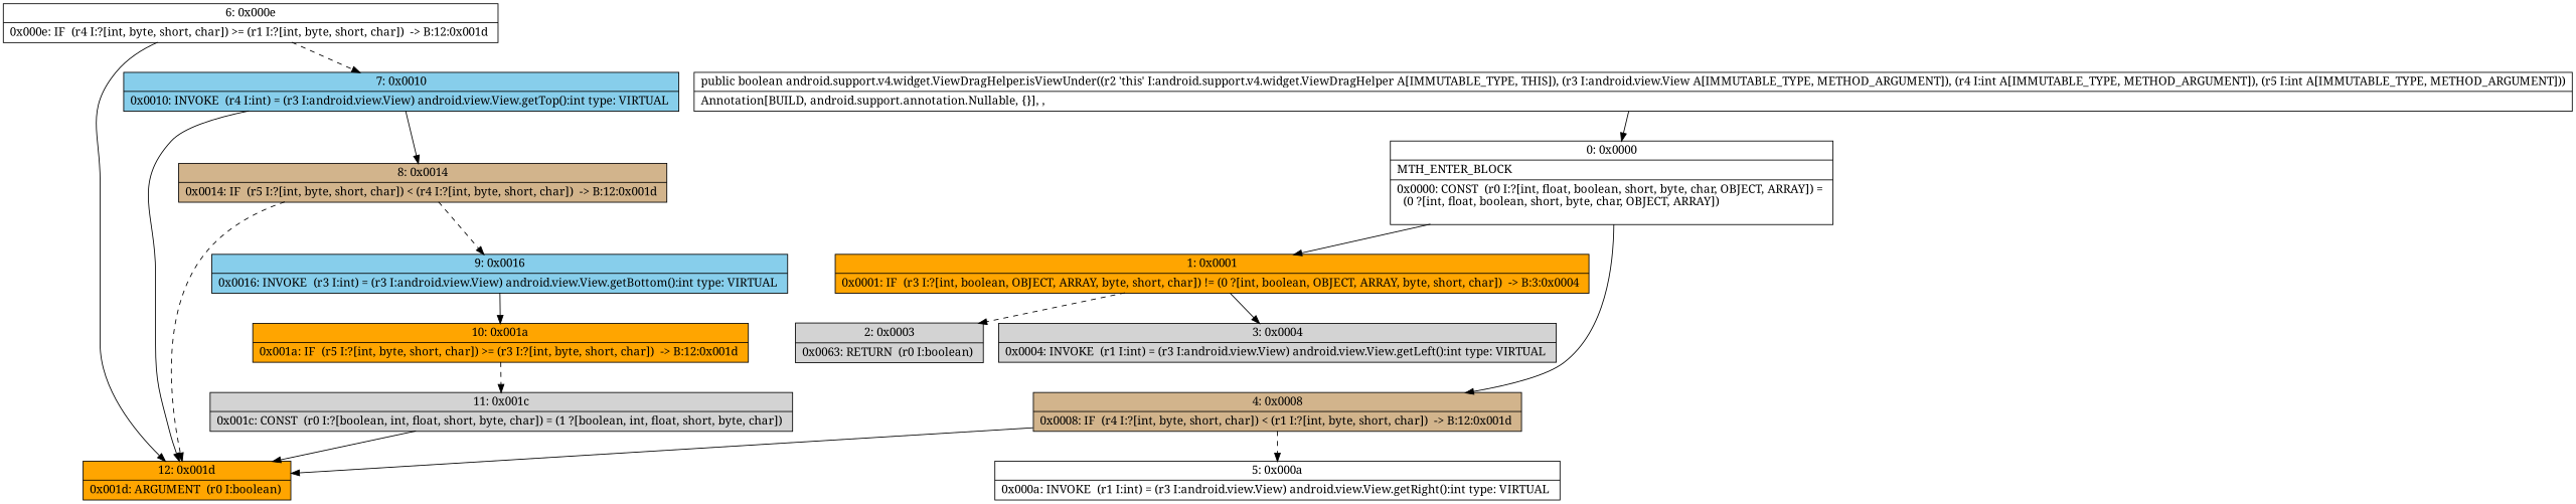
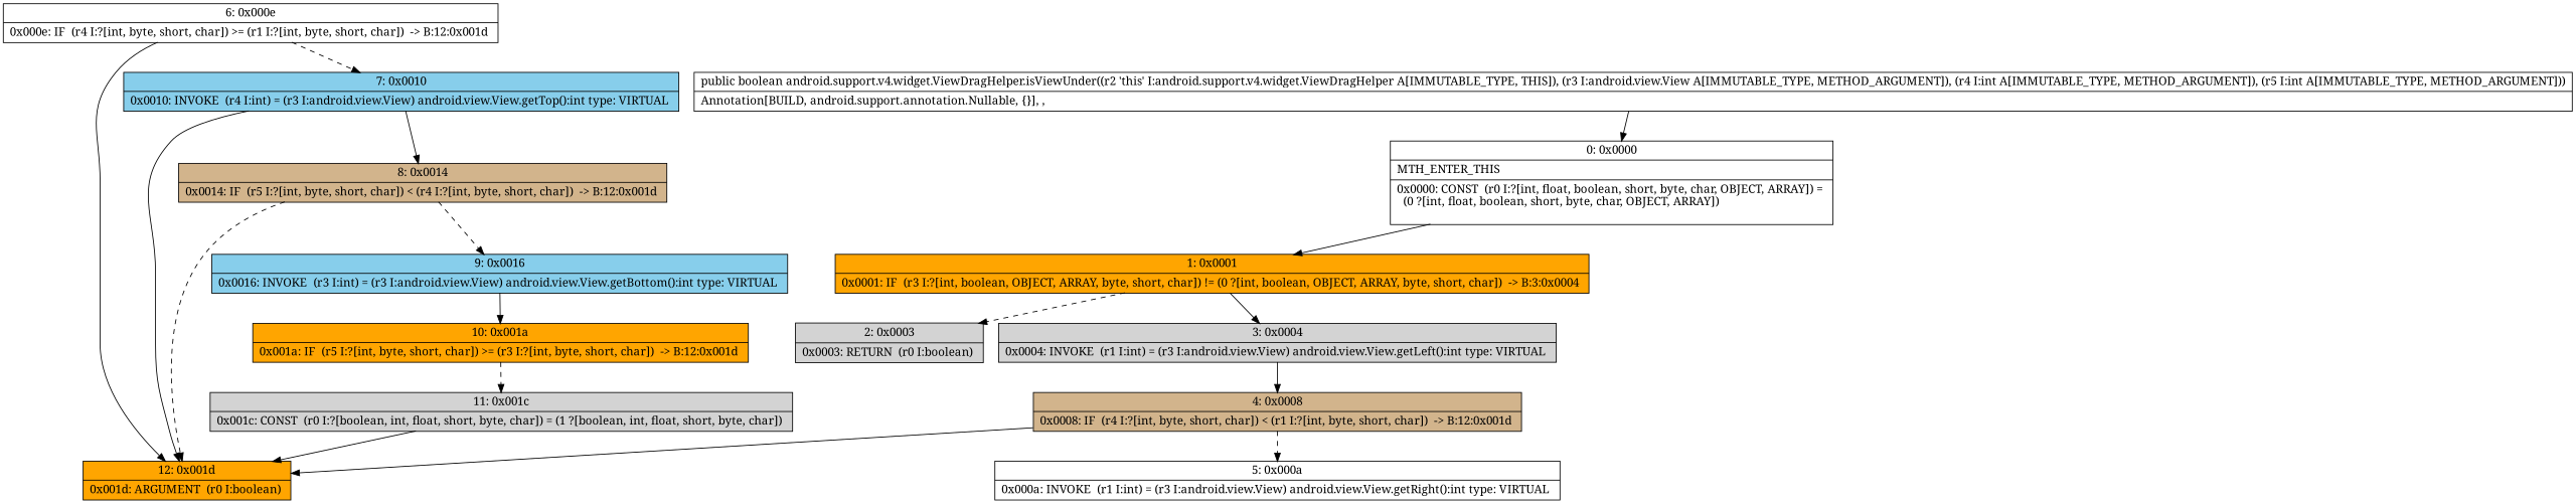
  digraph {
    fontname="Noto Serif"
    node [fillcolor=white fontname="Noto Serif" shape=record style=filled]
    edge [fontname="Noto Serif"]
-   n1 [label="{0\:\ 0x0000|MTH_ENTER_BLOCK\l|0x0000: CONST  (r0 I:?[int, float, boolean, short, byte, char, OBJECT, ARRAY]) = \l  (0 ?[int, float, boolean, short, byte, char, OBJECT, ARRAY])\l \l}"]
+   n1 [label="{0\:\ 0x0000|MTH_ENTER_THIS\l|0x0000: CONST  (r0 I:?[int, float, boolean, short, byte, char, OBJECT, ARRAY]) = \l  (0 ?[int, float, boolean, short, byte, char, OBJECT, ARRAY])\l \l}"]
    n2 [fillcolor=orange label="{1\:\ 0x0001|0x0001: IF  (r3 I:?[int, boolean, OBJECT, ARRAY, byte, short, char]) != (0 ?[int, boolean, OBJECT, ARRAY, byte, short, char])  \-\> B:3:0x0004 \l}"]
-   n3 [fillcolor=lightgrey label="{2\:\ 0x0003|0x0063: RETURN  (r0 I:boolean) \l}"]
+   n3 [fillcolor=lightgrey label="{2\:\ 0x0003|0x0003: RETURN  (r0 I:boolean) \l}"]
    n4 [fillcolor=lightgrey label="{3\:\ 0x0004|0x0004: INVOKE  (r1 I:int) = (r3 I:android.view.View) android.view.View.getLeft():int type: VIRTUAL \l}"]
    n5 [fillcolor=tan label="{4\:\ 0x0008|0x0008: IF  (r4 I:?[int, byte, short, char]) \< (r1 I:?[int, byte, short, char])  \-\> B:12:0x001d \l}"]
    n6 [label="{5\:\ 0x000a|0x000a: INVOKE  (r1 I:int) = (r3 I:android.view.View) android.view.View.getRight():int type: VIRTUAL \l}"]
    n7 [fillcolor=orange label="{12\:\ 0x001d|0x001d: ARGUMENT  (r0 I:boolean) \l}"]
    n8 [label="{6\:\ 0x000e|0x000e: IF  (r4 I:?[int, byte, short, char]) \>= (r1 I:?[int, byte, short, char])  \-\> B:12:0x001d \l}"]
    n9 [fillcolor=skyblue label="{7\:\ 0x0010|0x0010: INVOKE  (r4 I:int) = (r3 I:android.view.View) android.view.View.getTop():int type: VIRTUAL \l}"]
    n10 [fillcolor=tan label="{8\:\ 0x0014|0x0014: IF  (r5 I:?[int, byte, short, char]) \< (r4 I:?[int, byte, short, char])  \-\> B:12:0x001d \l}"]
    n11 [fillcolor=skyblue label="{9\:\ 0x0016|0x0016: INVOKE  (r3 I:int) = (r3 I:android.view.View) android.view.View.getBottom():int type: VIRTUAL \l}"]
    n12 [fillcolor=orange label="{10\:\ 0x001a|0x001a: IF  (r5 I:?[int, byte, short, char]) \>= (r3 I:?[int, byte, short, char])  \-\> B:12:0x001d \l}"]
    n13 [fillcolor=lightgrey label="{11\:\ 0x001c|0x001c: CONST  (r0 I:?[boolean, int, float, short, byte, char]) = (1 ?[boolean, int, float, short, byte, char]) \l}"]
    n14 [label="{public boolean android.support.v4.widget.ViewDragHelper.isViewUnder((r2 'this' I:android.support.v4.widget.ViewDragHelper A[IMMUTABLE_TYPE, THIS]), (r3 I:android.view.View A[IMMUTABLE_TYPE, METHOD_ARGUMENT]), (r4 I:int A[IMMUTABLE_TYPE, METHOD_ARGUMENT]), (r5 I:int A[IMMUTABLE_TYPE, METHOD_ARGUMENT]))  | Annotation[BUILD, android.support.annotation.Nullable, \{\}], , \l}"]
    n1 -> n2
    n2 -> n3 [style=dashed]
    n2 -> n4
-   n1 -> n5
+   n4 -> n5
    n5 -> n6 [style=dashed]
    n5 -> n7
    n8 -> n7
    n8 -> n9 [style=dashed]
    n9 -> n7
    n9 -> n10
    n10 -> n7 [style=dashed]
    n10 -> n11 [style=dashed]
    n11 -> n12
    n12 -> n13 [style=dashed]
    n13 -> n7
    n14 -> n1
  }
